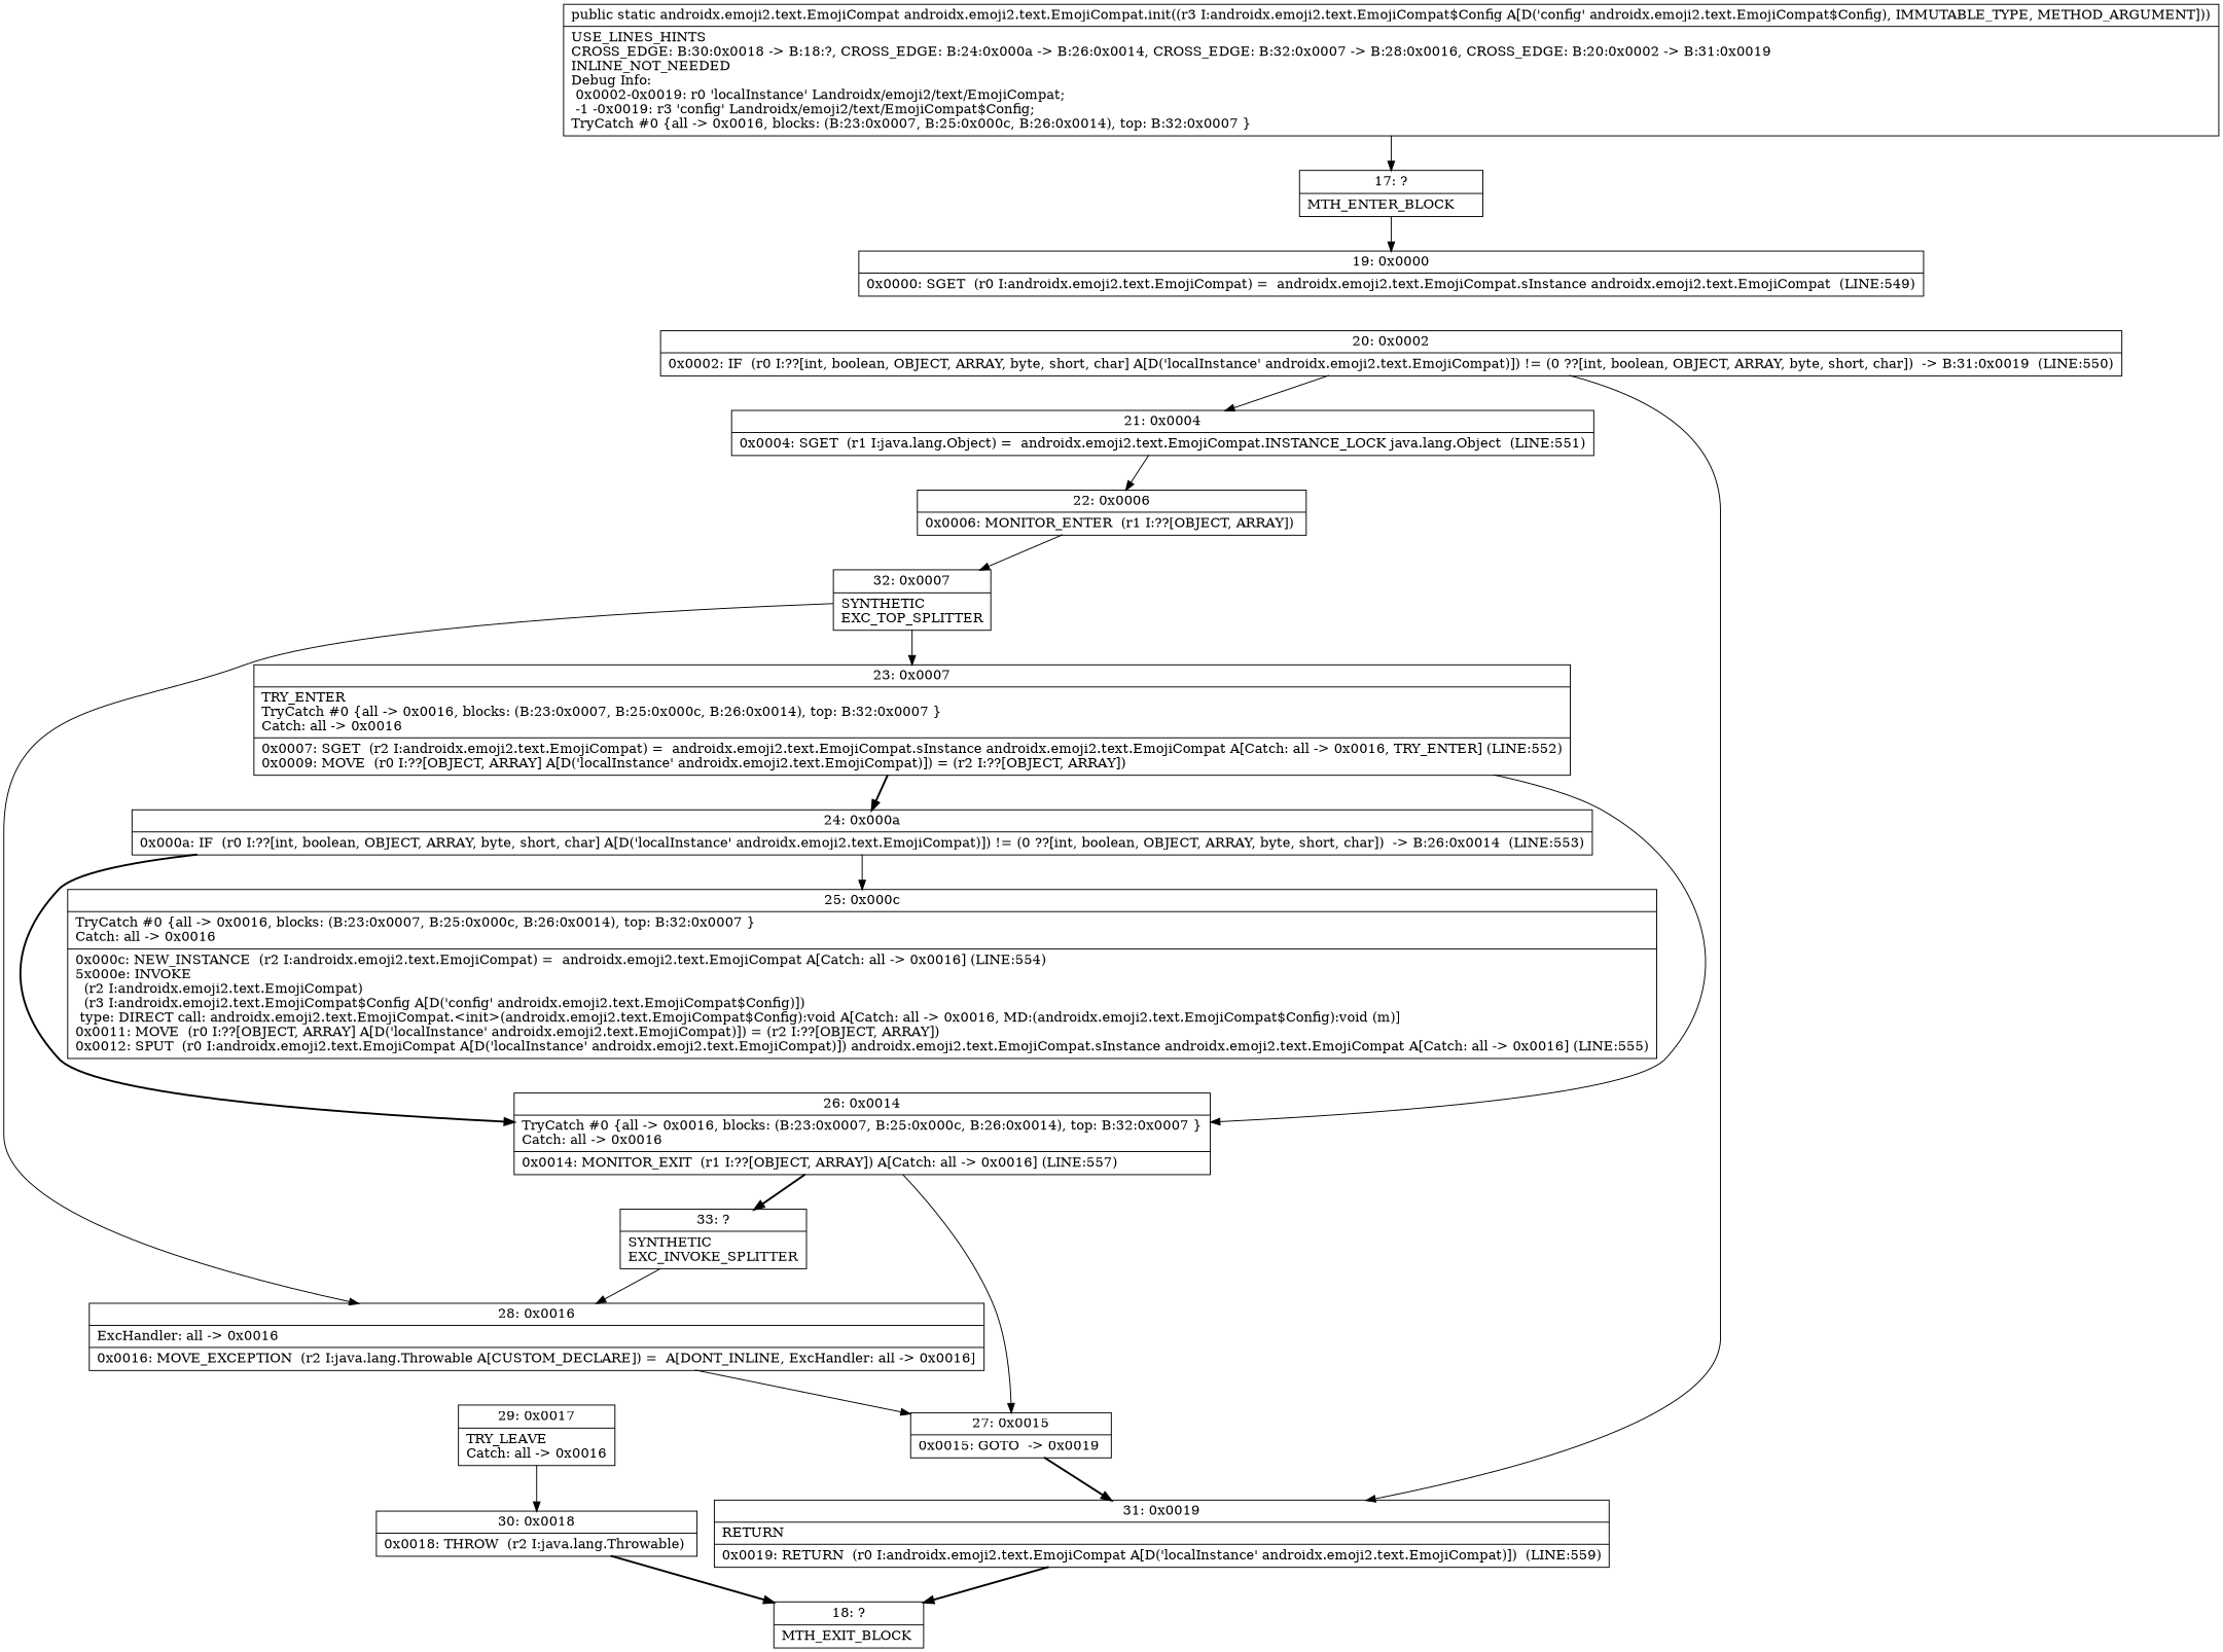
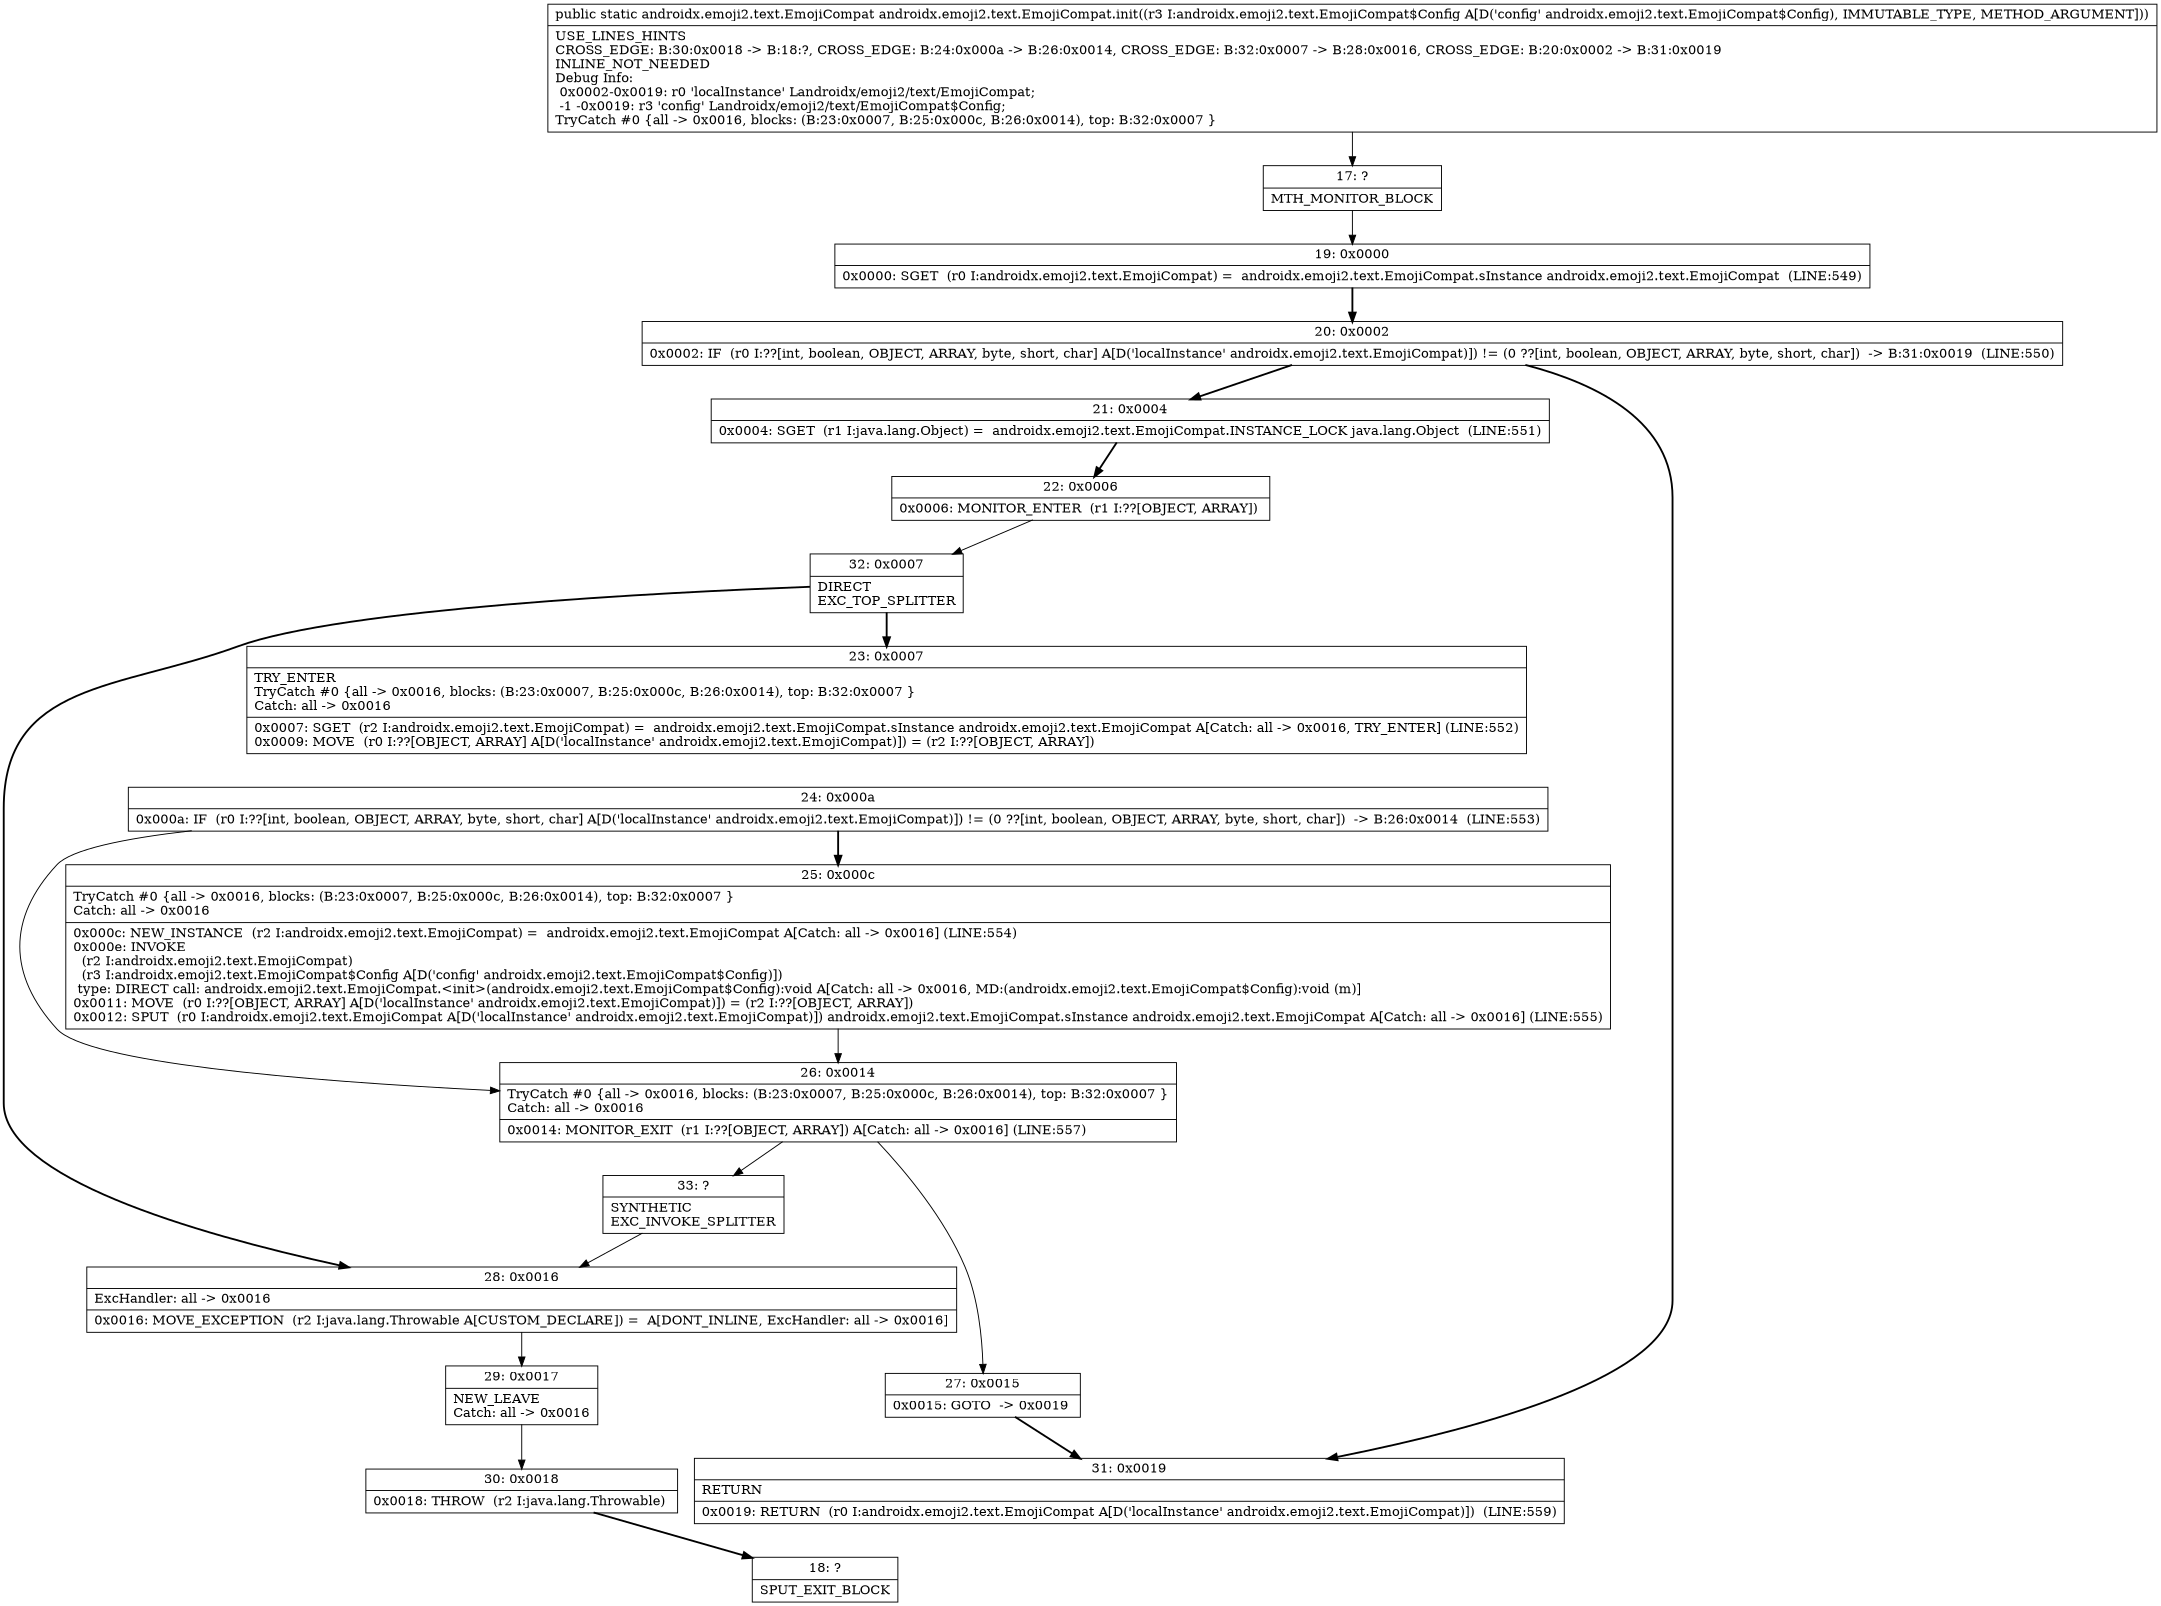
  digraph {
    node [shape=record]
    edge [style=bold]
-   n1 [label="{17\:\ ?|MTH_ENTER_BLOCK\l}"]
+   n1 [label="{17\:\ ?|MTH_MONITOR_BLOCK\l}"]
    n2 [label="{19\:\ 0x0000|0x0000: SGET  (r0 I:androidx.emoji2.text.EmojiCompat) =  androidx.emoji2.text.EmojiCompat.sInstance androidx.emoji2.text.EmojiCompat  (LINE:549)\l}"]
    n3 [label="{20\:\ 0x0002|0x0002: IF  (r0 I:??[int, boolean, OBJECT, ARRAY, byte, short, char] A[D('localInstance' androidx.emoji2.text.EmojiCompat)]) != (0 ??[int, boolean, OBJECT, ARRAY, byte, short, char])  \-\> B:31:0x0019  (LINE:550)\l}"]
    n4 [label="{21\:\ 0x0004|0x0004: SGET  (r1 I:java.lang.Object) =  androidx.emoji2.text.EmojiCompat.INSTANCE_LOCK java.lang.Object  (LINE:551)\l}"]
    n5 [label="{31\:\ 0x0019|RETURN\l|0x0019: RETURN  (r0 I:androidx.emoji2.text.EmojiCompat A[D('localInstance' androidx.emoji2.text.EmojiCompat)])  (LINE:559)\l}"]
    n6 [label="{22\:\ 0x0006|0x0006: MONITOR_ENTER  (r1 I:??[OBJECT, ARRAY]) \l}"]
-   n7 [label="{18\:\ ?|MTH_EXIT_BLOCK\l}"]
-   n8 [label="{32\:\ 0x0007|SYNTHETIC\lEXC_TOP_SPLITTER\l}"]
+   n7 [label="{18\:\ ?|SPUT_EXIT_BLOCK\l}"]
+   n8 [label="{32\:\ 0x0007|DIRECT\lEXC_TOP_SPLITTER\l}"]
    n9 [label="{23\:\ 0x0007|TRY_ENTER\lTryCatch #0 \{all \-\> 0x0016, blocks: (B:23:0x0007, B:25:0x000c, B:26:0x0014), top: B:32:0x0007 \}\lCatch: all \-\> 0x0016\l|0x0007: SGET  (r2 I:androidx.emoji2.text.EmojiCompat) =  androidx.emoji2.text.EmojiCompat.sInstance androidx.emoji2.text.EmojiCompat A[Catch: all \-\> 0x0016, TRY_ENTER] (LINE:552)\l0x0009: MOVE  (r0 I:??[OBJECT, ARRAY] A[D('localInstance' androidx.emoji2.text.EmojiCompat)]) = (r2 I:??[OBJECT, ARRAY]) \l}"]
    n10 [label="{28\:\ 0x0016|ExcHandler: all \-\> 0x0016\l|0x0016: MOVE_EXCEPTION  (r2 I:java.lang.Throwable A[CUSTOM_DECLARE]) =  A[DONT_INLINE, ExcHandler: all \-\> 0x0016]\l}"]
    n11 [label="{24\:\ 0x000a|0x000a: IF  (r0 I:??[int, boolean, OBJECT, ARRAY, byte, short, char] A[D('localInstance' androidx.emoji2.text.EmojiCompat)]) != (0 ??[int, boolean, OBJECT, ARRAY, byte, short, char])  \-\> B:26:0x0014  (LINE:553)\l}"]
-   n12 [label="{29\:\ 0x0017|TRY_LEAVE\lCatch: all \-\> 0x0016\l}"]
-   n13 [label="{25\:\ 0x000c|TryCatch #0 \{all \-\> 0x0016, blocks: (B:23:0x0007, B:25:0x000c, B:26:0x0014), top: B:32:0x0007 \}\lCatch: all \-\> 0x0016\l|0x000c: NEW_INSTANCE  (r2 I:androidx.emoji2.text.EmojiCompat) =  androidx.emoji2.text.EmojiCompat A[Catch: all \-\> 0x0016] (LINE:554)\l5x000e: INVOKE  \l  (r2 I:androidx.emoji2.text.EmojiCompat)\l  (r3 I:androidx.emoji2.text.EmojiCompat$Config A[D('config' androidx.emoji2.text.EmojiCompat$Config)])\l type: DIRECT call: androidx.emoji2.text.EmojiCompat.\<init\>(androidx.emoji2.text.EmojiCompat$Config):void A[Catch: all \-\> 0x0016, MD:(androidx.emoji2.text.EmojiCompat$Config):void (m)]\l0x0011: MOVE  (r0 I:??[OBJECT, ARRAY] A[D('localInstance' androidx.emoji2.text.EmojiCompat)]) = (r2 I:??[OBJECT, ARRAY]) \l0x0012: SPUT  (r0 I:androidx.emoji2.text.EmojiCompat A[D('localInstance' androidx.emoji2.text.EmojiCompat)]) androidx.emoji2.text.EmojiCompat.sInstance androidx.emoji2.text.EmojiCompat A[Catch: all \-\> 0x0016] (LINE:555)\l}"]
+   n12 [label="{29\:\ 0x0017|NEW_LEAVE\lCatch: all \-\> 0x0016\l}"]
+   n13 [label="{25\:\ 0x000c|TryCatch #0 \{all \-\> 0x0016, blocks: (B:23:0x0007, B:25:0x000c, B:26:0x0014), top: B:32:0x0007 \}\lCatch: all \-\> 0x0016\l|0x000c: NEW_INSTANCE  (r2 I:androidx.emoji2.text.EmojiCompat) =  androidx.emoji2.text.EmojiCompat A[Catch: all \-\> 0x0016] (LINE:554)\l0x000e: INVOKE  \l  (r2 I:androidx.emoji2.text.EmojiCompat)\l  (r3 I:androidx.emoji2.text.EmojiCompat$Config A[D('config' androidx.emoji2.text.EmojiCompat$Config)])\l type: DIRECT call: androidx.emoji2.text.EmojiCompat.\<init\>(androidx.emoji2.text.EmojiCompat$Config):void A[Catch: all \-\> 0x0016, MD:(androidx.emoji2.text.EmojiCompat$Config):void (m)]\l0x0011: MOVE  (r0 I:??[OBJECT, ARRAY] A[D('localInstance' androidx.emoji2.text.EmojiCompat)]) = (r2 I:??[OBJECT, ARRAY]) \l0x0012: SPUT  (r0 I:androidx.emoji2.text.EmojiCompat A[D('localInstance' androidx.emoji2.text.EmojiCompat)]) androidx.emoji2.text.EmojiCompat.sInstance androidx.emoji2.text.EmojiCompat A[Catch: all \-\> 0x0016] (LINE:555)\l}"]
    n14 [label="{26\:\ 0x0014|TryCatch #0 \{all \-\> 0x0016, blocks: (B:23:0x0007, B:25:0x000c, B:26:0x0014), top: B:32:0x0007 \}\lCatch: all \-\> 0x0016\l|0x0014: MONITOR_EXIT  (r1 I:??[OBJECT, ARRAY]) A[Catch: all \-\> 0x0016] (LINE:557)\l}"]
    n15 [label="{27\:\ 0x0015|0x0015: GOTO  \-\> 0x0019 \l}"]
    n16 [label="{33\:\ ?|SYNTHETIC\lEXC_INVOKE_SPLITTER\l}"]
    n17 [label="{30\:\ 0x0018|0x0018: THROW  (r2 I:java.lang.Throwable) \l}"]
    n18 [label="{public static androidx.emoji2.text.EmojiCompat androidx.emoji2.text.EmojiCompat.init((r3 I:androidx.emoji2.text.EmojiCompat$Config A[D('config' androidx.emoji2.text.EmojiCompat$Config), IMMUTABLE_TYPE, METHOD_ARGUMENT]))  | USE_LINES_HINTS\lCROSS_EDGE: B:30:0x0018 \-\> B:18:?, CROSS_EDGE: B:24:0x000a \-\> B:26:0x0014, CROSS_EDGE: B:32:0x0007 \-\> B:28:0x0016, CROSS_EDGE: B:20:0x0002 \-\> B:31:0x0019\lINLINE_NOT_NEEDED\lDebug Info:\l  0x0002\-0x0019: r0 'localInstance' Landroidx\/emoji2\/text\/EmojiCompat;\l  \-1 \-0x0019: r3 'config' Landroidx\/emoji2\/text\/EmojiCompat$Config;\lTryCatch #0 \{all \-\> 0x0016, blocks: (B:23:0x0007, B:25:0x000c, B:26:0x0014), top: B:32:0x0007 \}\l}"]
    n1 -> n2 [style=solid]
-   n3 -> n4 [style=solid]
-   n3 -> n5 [style=solid]
-   n4 -> n6 [style=solid]
-   n5 -> n7
+   n2 -> n3
+   n3 -> n4
+   n3 -> n5
+   n4 -> n6
    n6 -> n8 [style=solid]
-   n8 -> n9 [style=solid]
-   n8 -> n10 [style=solid]
-   n9 -> n11
-   n10 -> n15 [style=solid]
-   n11 -> n13 [style=solid]
-   n11 -> n14
+   n8 -> n9
+   n8 -> n10
+   n10 -> n12 [style=solid]
+   n11 -> n13
+   n11 -> n14 [style=solid]
    n12 -> n17 [style=solid]
-   n9 -> n14 [style=solid]
+   n13 -> n14 [style=solid]
    n14 -> n15 [style=solid]
-   n14 -> n16
+   n14 -> n16 [style=solid]
    n15 -> n5
    n16 -> n10 [style=solid]
    n17 -> n7
    n18 -> n1 [style=solid]
  }
